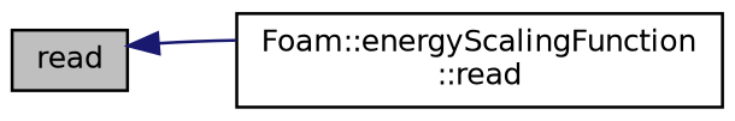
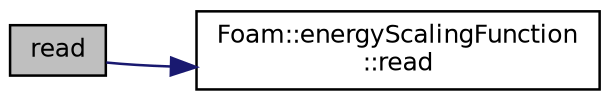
  digraph {
    rankdir=LR
    node [color=black fontname=Helvetica fontsize=10 shape=record]
    n1 [fillcolor=grey75 fontcolor=black height=0.2 label=read style=filled width=0.4]
    n2 [height=0.2 label="Foam::energyScalingFunction\l::read" width=0.4]
-   n2 -> n1 [color=midnightblue fontname=Helvetica fontsize=10 labelfontname=Helvetica labelfontsize=10 style=solid]
+   n1 -> n2 [color=midnightblue fontname=Helvetica fontsize=10 labelfontname=Helvetica labelfontsize=10 style=solid]
  }
